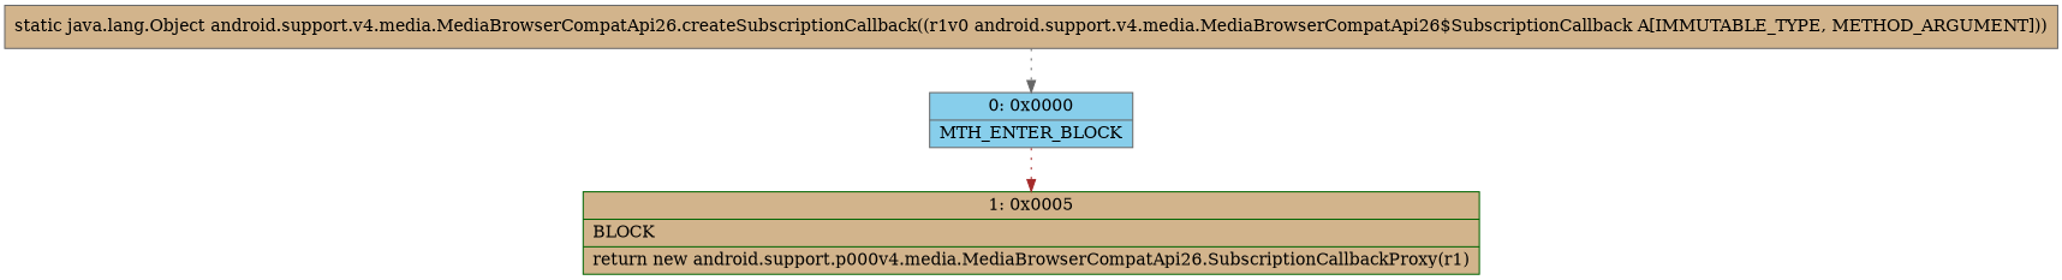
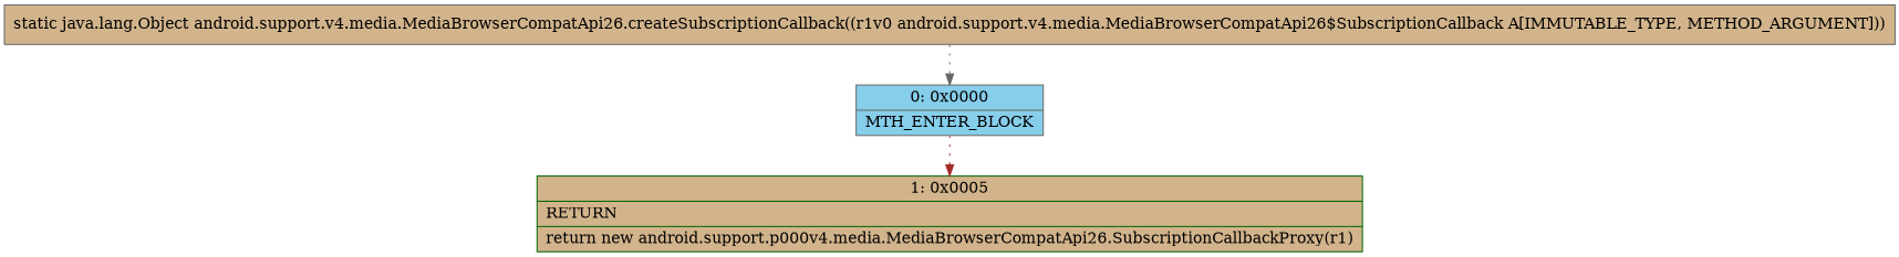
  digraph {
    node [shape=record style=filled fillcolor=tan color=gray40]
    edge [style=dotted]
    n1 [label="{0\:\ 0x0000|MTH_ENTER_BLOCK\l}" fillcolor=skyblue]
-   n2 [label="{1\:\ 0x0005|BLOCK\l|return new android.support.p000v4.media.MediaBrowserCompatApi26.SubscriptionCallbackProxy(r1)\l}" color=darkgreen]
+   n2 [label="{1\:\ 0x0005|RETURN\l|return new android.support.p000v4.media.MediaBrowserCompatApi26.SubscriptionCallbackProxy(r1)\l}" color=darkgreen]
    n3 [label="{static java.lang.Object android.support.v4.media.MediaBrowserCompatApi26.createSubscriptionCallback((r1v0 android.support.v4.media.MediaBrowserCompatApi26$SubscriptionCallback A[IMMUTABLE_TYPE, METHOD_ARGUMENT])) }"]
    n1 -> n2 [color=brown]
    n3 -> n1 [color=gray40]
  }
